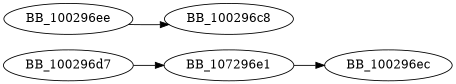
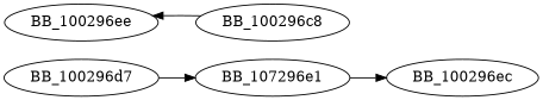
  digraph {
    rankdir=LR
    n1 [label=BB_107296e1]
    BB_100296d7
    BB_100296ec
    BB_100296ee
    BB_100296c8
    n1 -> BB_100296ec
    BB_100296d7 -> n1
-   BB_100296ee -> BB_100296c8
+   BB_100296c8 -> BB_100296ee
  }
